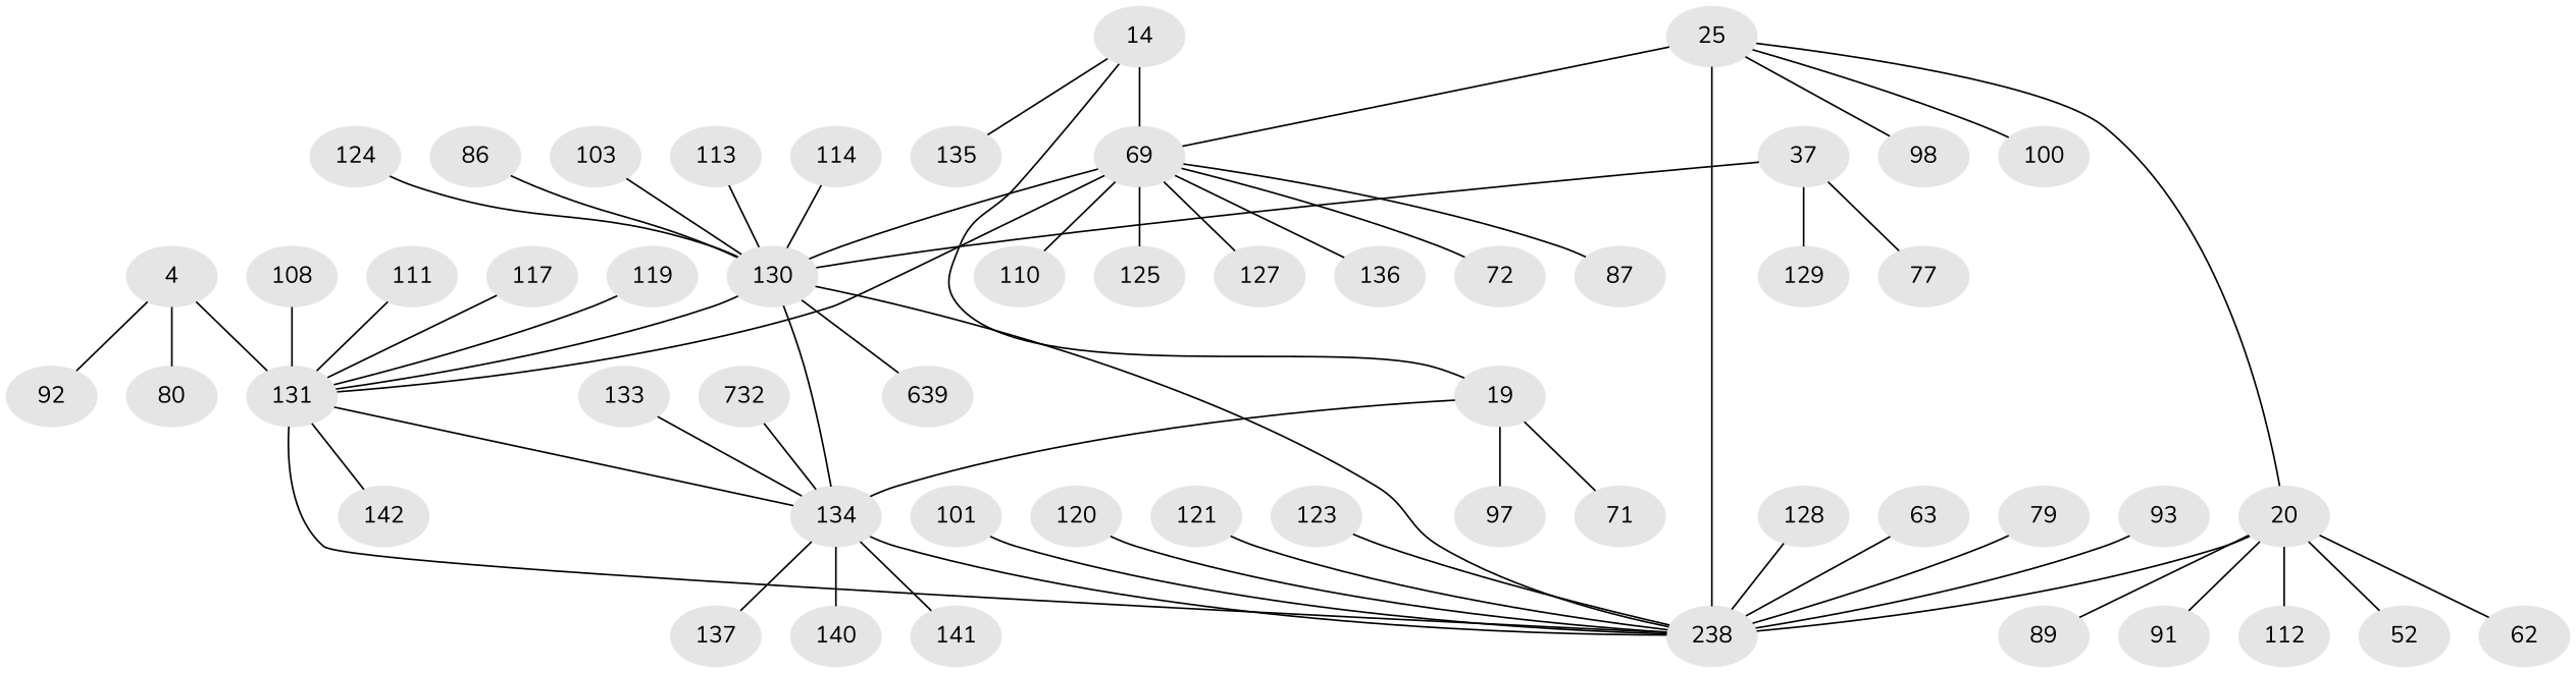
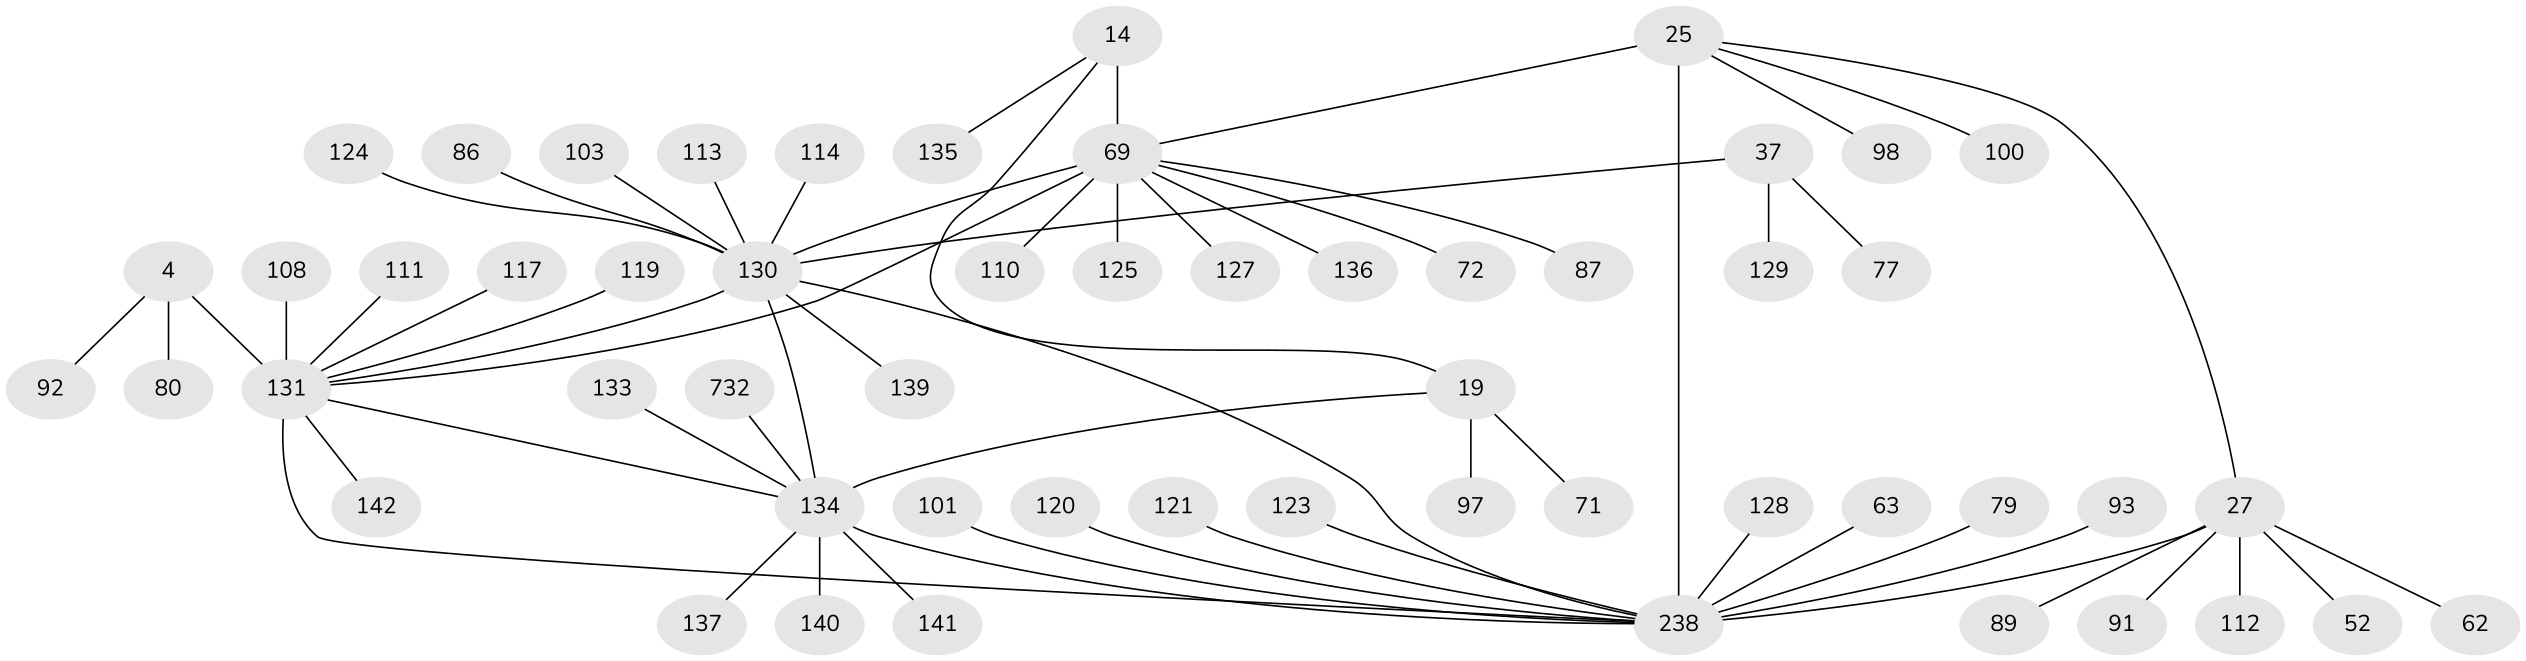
  graph {
    fontname=Nunito
    node [color=gray90 fontname=Nunito style=filled]
    edge [fontname=Nunito]
    4 [super="+2"]
    80
    92
    131 [super="+7+39+41+126+43+46+55+57+59+60+81+102"]
    134 [super="+21+44+61+70+73+75+68+74+85+94+105+107+109+118"]
    n6 [label=238 super="+90+24+115+28+42+83+45+49+88+56"]
    142
    14 [super="+8"]
    19 [super="+18"]
    69 [super="+64"]
    135
    71
    97 [super="+78"]
    130 [super="+35+67+31+34+37+58+82+84+122"]
    72 [super="+66"]
    87
    110 [super="+54"]
    125 [super="+76+106"]
    127
    136
    137
    140
    141 [super="+53"]
    25 [super="+22"]
-   27 [super="+26" label=20]
+   27 [super="+26"]
    98
    100
    52
    62
    89
    91
    112 [super="+96"]
    n33 [label=37 super="+32"]
    77
    129
-   139 [label=639]
+   139
    63
    79
    86
    93 [super="+36"]
    101
    103
    108
    111
    113
    114
    117
    119
    120
    121
    123
    124
    128
    n54 [label=732]
    133
    4 -- 80
    4 -- 92
    4 -- 131 [weight=10]
    131 -- 134
    131 -- n6
    131 -- 142
    134 -- n6 [weight=2]
    134 -- 137
    134 -- 140
    134 -- 141
    14 -- 19
    14 -- 69 [weight=10]
    14 -- 135
    19 -- 134 [weight=10]
    19 -- 71
    19 -- 97
    69 -- 131
    69 -- 130 [weight=2]
    69 -- 72
    69 -- 87
    69 -- 110
    69 -- 125
    69 -- 127
    69 -- 136
    130 -- 131 [weight=2]
    130 -- 134
    130 -- n6 [weight=4]
    130 -- 139
    25 -- n6 [weight=6]
    25 -- 69
    25 -- 27 [weight=4]
    25 -- 98
    25 -- 100
    27 -- n6 [weight=6]
    27 -- 52
    27 -- 62
    27 -- 89
    27 -- 91
    27 -- 112
    n33 -- 130 [weight=10]
    n33 -- 77
    n33 -- 129
    63 -- n6
    79 -- n6
    86 -- 130
    93 -- n6
    101 -- n6
    103 -- 130
    108 -- 131
    111 -- 131
    113 -- 130
    114 -- 130
    117 -- 131
    119 -- 131
    120 -- n6
    121 -- n6
    123 -- n6
    124 -- 130
    128 -- n6
    n54 -- 134
    133 -- 134
  }
